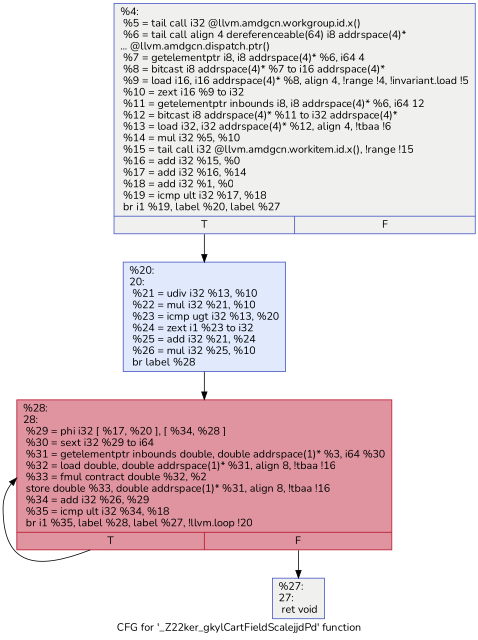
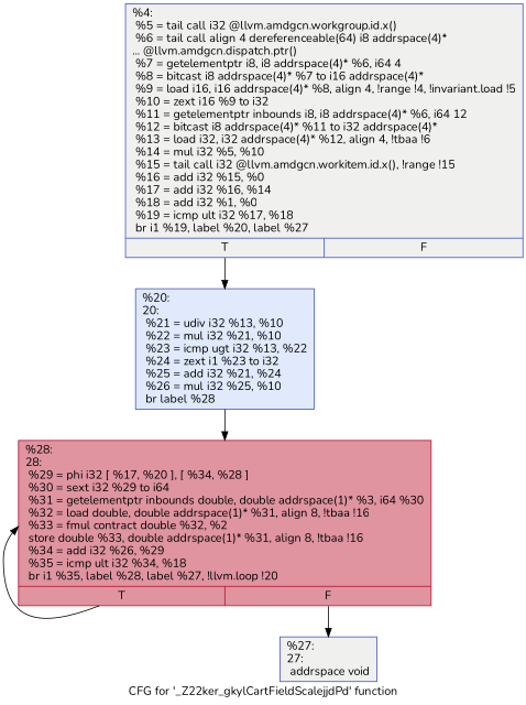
  digraph {
    fontname=Nunito
    label="CFG for '_Z22ker_gkylCartFieldScalejjdPd' function"
    node [color="#3d50c3ff" fillcolor="#dedcdb70" fontname=Nunito shape=record style=filled]
    edge [fontname=Nunito tailport=s0]
    n1 [label="{%4:\l  %5 = tail call i32 @llvm.amdgcn.workgroup.id.x()\l  %6 = tail call align 4 dereferenceable(64) i8 addrspace(4)*\l... @llvm.amdgcn.dispatch.ptr()\l  %7 = getelementptr i8, i8 addrspace(4)* %6, i64 4\l  %8 = bitcast i8 addrspace(4)* %7 to i16 addrspace(4)*\l  %9 = load i16, i16 addrspace(4)* %8, align 4, !range !4, !invariant.load !5\l  %10 = zext i16 %9 to i32\l  %11 = getelementptr inbounds i8, i8 addrspace(4)* %6, i64 12\l  %12 = bitcast i8 addrspace(4)* %11 to i32 addrspace(4)*\l  %13 = load i32, i32 addrspace(4)* %12, align 4, !tbaa !6\l  %14 = mul i32 %5, %10\l  %15 = tail call i32 @llvm.amdgcn.workitem.id.x(), !range !15\l  %16 = add i32 %15, %0\l  %17 = add i32 %16, %14\l  %18 = add i32 %1, %0\l  %19 = icmp ult i32 %17, %18\l  br i1 %19, label %20, label %27\l|{<s0>T|<s1>F}}"]
-   n2 [fillcolor="#b9d0f970" label="{%20:\l20:                                               \l  %21 = udiv i32 %13, %10\l  %22 = mul i32 %21, %10\l  %23 = icmp ugt i32 %13, %20\l  %24 = zext i1 %23 to i32\l  %25 = add i32 %21, %24\l  %26 = mul i32 %25, %10\l  br label %28\l}"]
+   n2 [fillcolor="#b9d0f970" label="{%20:\l20:                                               \l  %21 = udiv i32 %13, %10\l  %22 = mul i32 %21, %10\l  %23 = icmp ugt i32 %13, %22\l  %24 = zext i1 %23 to i32\l  %25 = add i32 %21, %24\l  %26 = mul i32 %25, %10\l  br label %28\l}"]
    n3 [color="#b70d28ff" fillcolor="#b70d2870" label="{%28:\l28:                                               \l  %29 = phi i32 [ %17, %20 ], [ %34, %28 ]\l  %30 = sext i32 %29 to i64\l  %31 = getelementptr inbounds double, double addrspace(1)* %3, i64 %30\l  %32 = load double, double addrspace(1)* %31, align 8, !tbaa !16\l  %33 = fmul contract double %32, %2\l  store double %33, double addrspace(1)* %31, align 8, !tbaa !16\l  %34 = add i32 %26, %29\l  %35 = icmp ult i32 %34, %18\l  br i1 %35, label %28, label %27, !llvm.loop !20\l|{<s0>T|<s1>F}}"]
-   n4 [label="{%27:\l27:                                               \l  ret void\l}"]
+   n4 [label="{%27:\l27:                                               \l  addrspace void\l}"]
    n1 -> n2
    n2 -> n3
    n3 -> n3
    n3 -> n4 [tailport=s1]
  }
